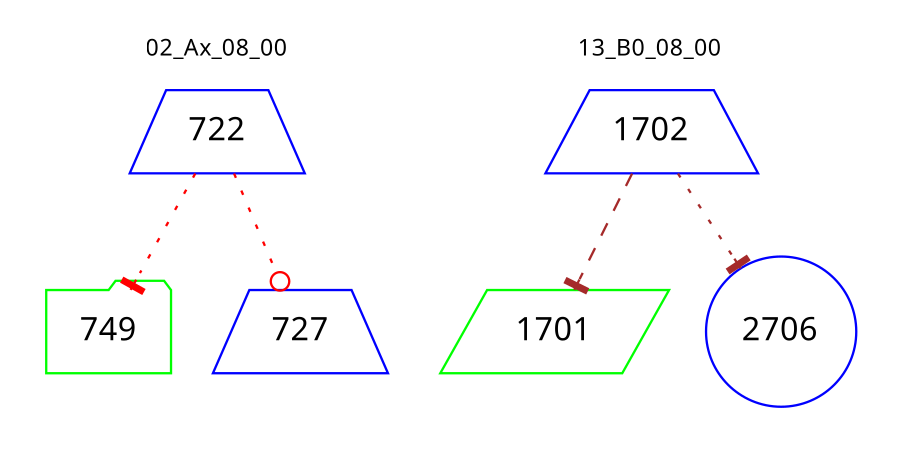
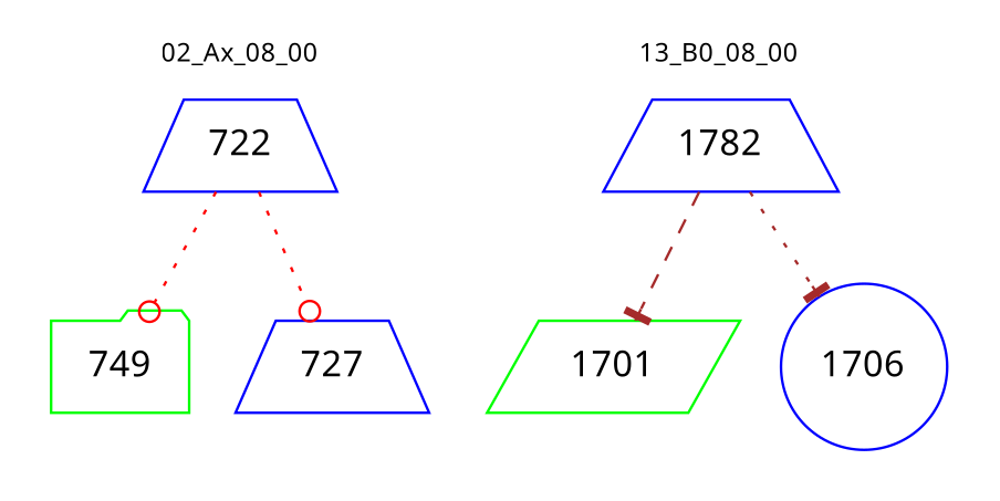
  digraph {
    fontname="Noto Sans"
    node [color=blue fontname="Noto Sans" shape=trapezium]
    edge [arrowhead=odot color=red fontname="Noto Sans" style=dotted]
    n1 [label=722]
    n2 [color=green label=749 shape=folder]
    n3 [label=727]
-   n4 [label=1702]
+   n4 [label=1782]
    n5 [color=green label=1701 shape=parallelogram]
-   n6 [label=2706 shape=circle]
+   n6 [label=1706 shape=circle]
    subgraph cluster_1 {
      color=white
      fontsize=10
      label="02_Ax_08_00"
      n1
      n2
      n3
    }
    subgraph cluster_2 {
      color=white
      fontsize=10
      label="13_B0_08_00"
      n4
      n5
      n6
    }
-   n1 -> n2 [arrowhead=tee]
+   n1 -> n2
    n1 -> n3
    n4 -> n5 [arrowhead=tee color=brown style=dashed]
    n4 -> n6 [arrowhead=tee color=brown]
  }
